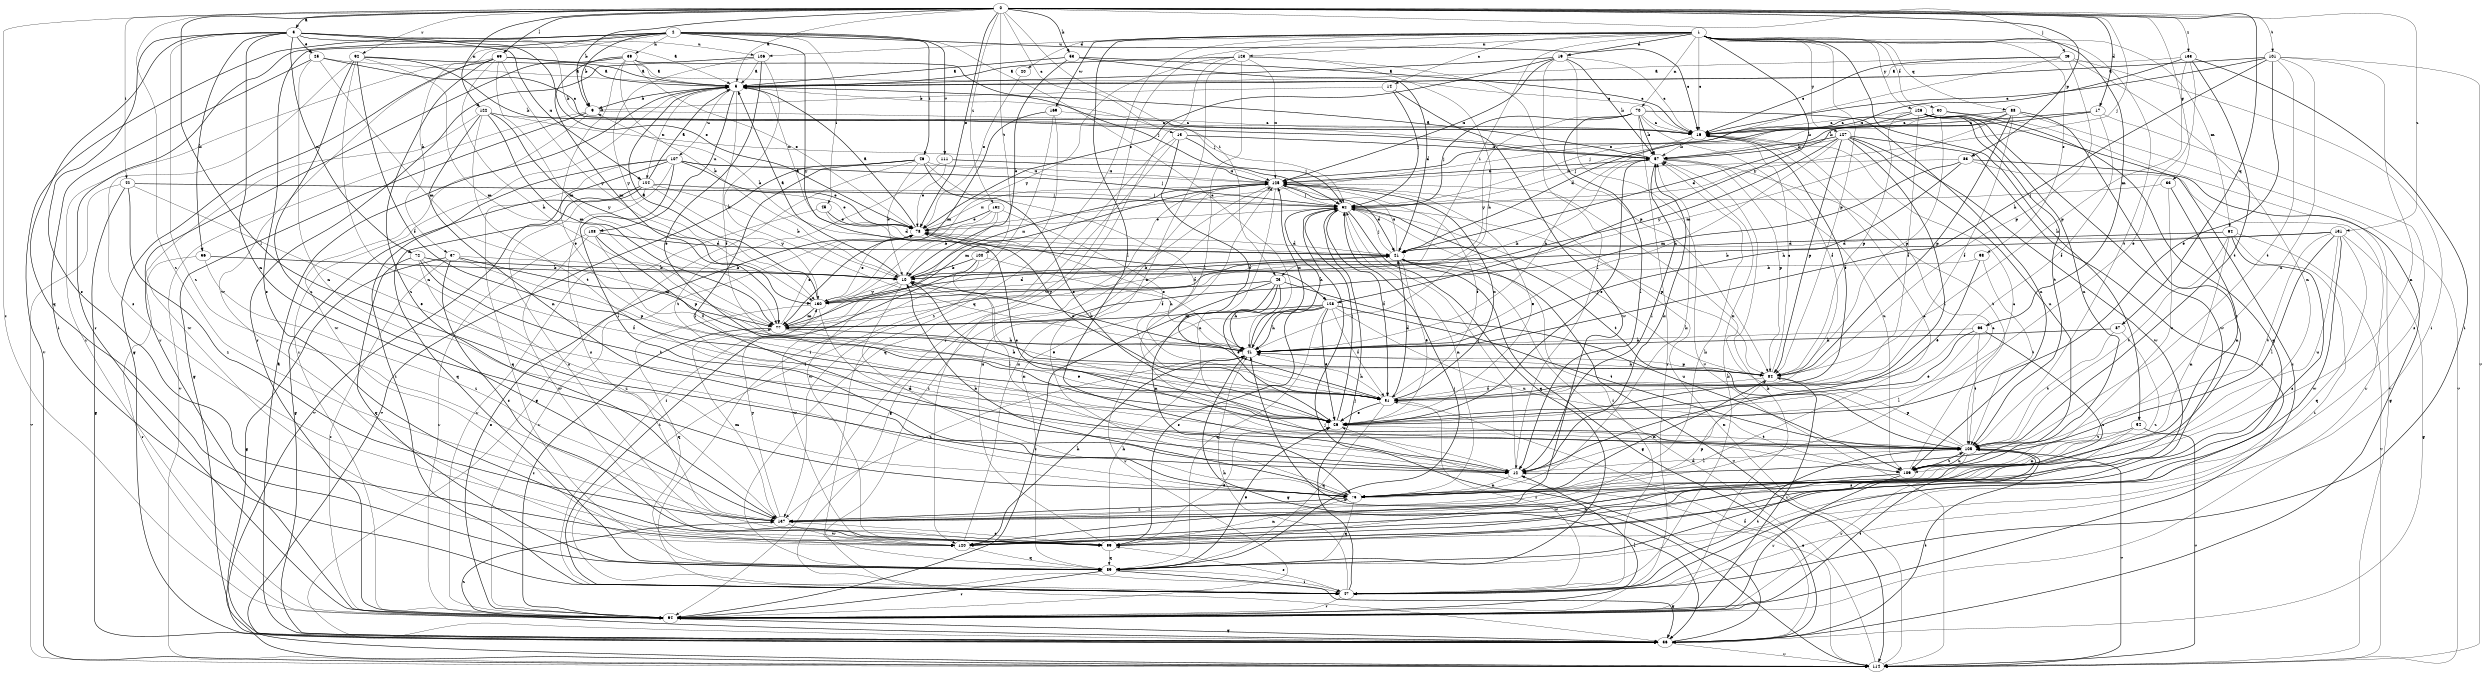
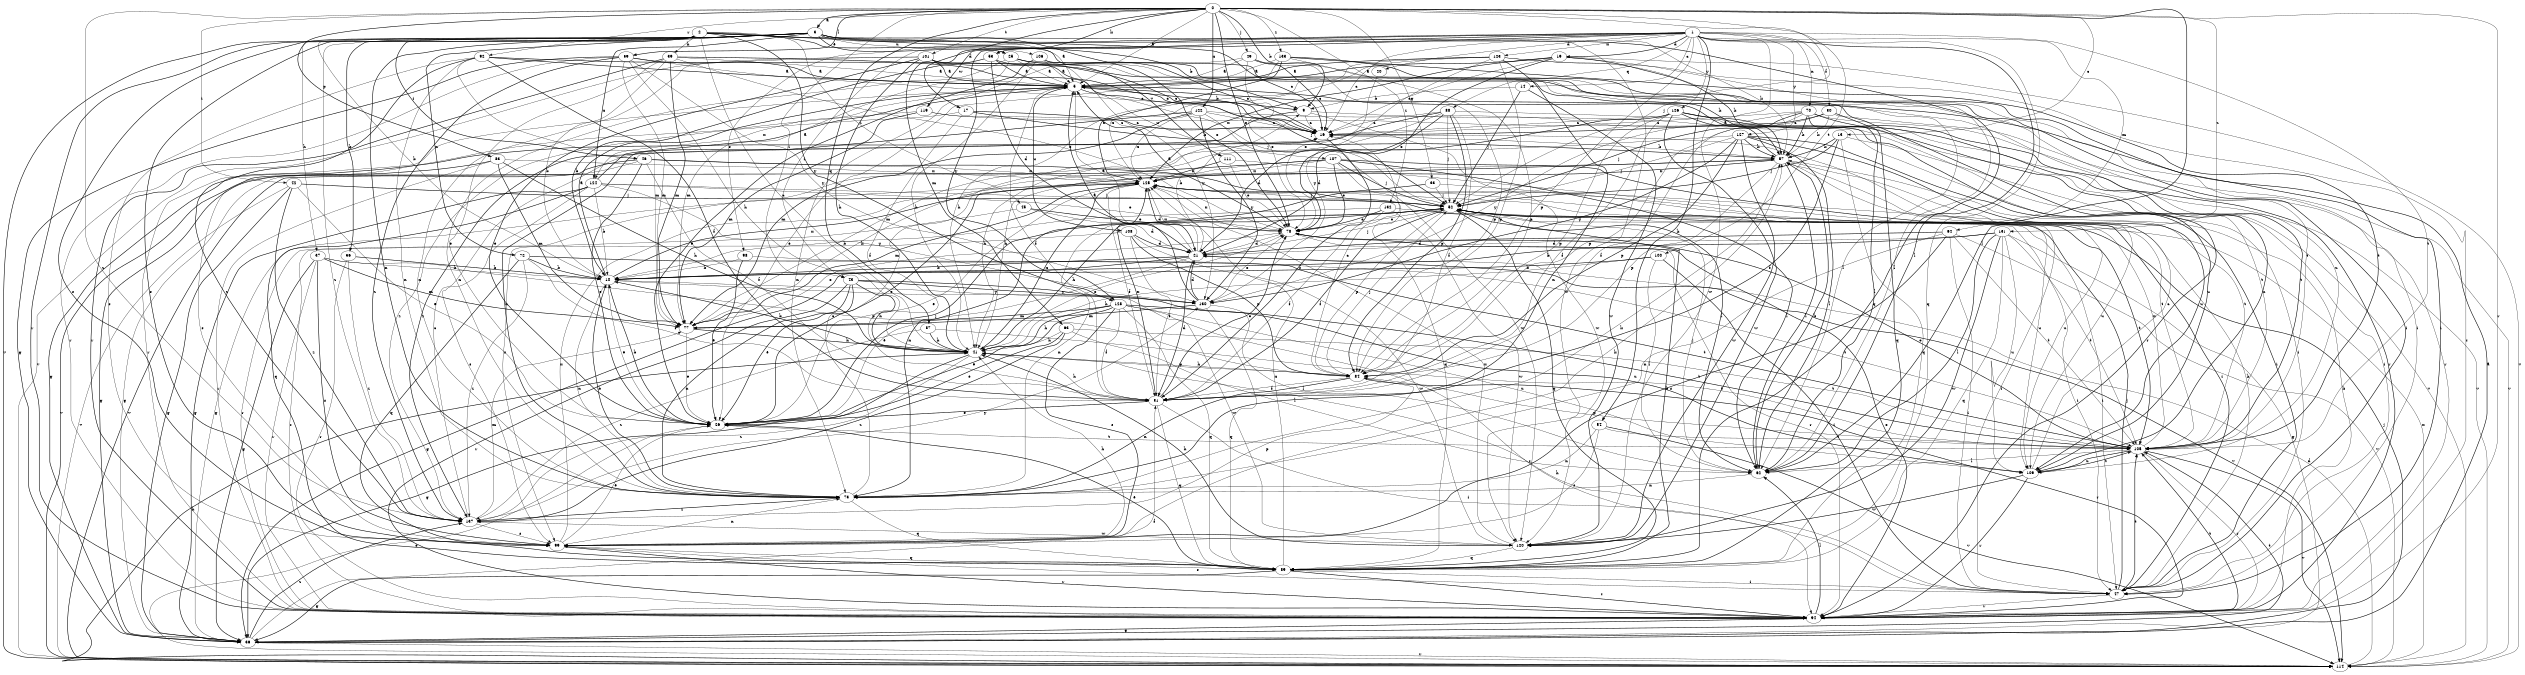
  strict digraph {
    edge [style=solid]
    0
    3
    5
    9
    13
    17
    33
    42
    43
    49
    52
    53
    59
-   62 [label=12]
+   62
    78
    83
    87
    92
    94
    100
    101
    122
    131
    132
    133
    137
    89
    106
    99
    25
    56
    57
    72
    73
    124
    31
    107
    108
    16
    120
    114
    36
    47
    109
    26
    41
    130
    84
    105
    10
    21
    n52 [label=77]
    125
    1
    14
    19
    20
    30
    54
    63
    64
    70
    88
    98
-   119 [label=169]
+   119
    123
    126
    127
    128
    2
    37
    39
    45
    46
    111
    0 -> 3 [label=a style=bold]
    0 -> 5 [label=a]
    0 -> 9 [label=b style=bold]
    0 -> 13 [label=c]
    0 -> 17 [label=d style=bold]
    0 -> 33 [label=g]
    0 -> 42 [label=i]
    0 -> 43 [label=i]
    0 -> 49 [label=j]
    0 -> 52 [label=j]
    0 -> 53 [label=k style=bold]
    0 -> 59 [label=l style=bold]
    0 -> 62 [label=l style=bold]
    0 -> 78 [label=o style=bold]
    0 -> 83 [label=p style=bold]
    0 -> 87 [label=q style=bold]
    0 -> 92 [label=r]
    0 -> 94 [label=r]
    0 -> 100 [label=t]
    0 -> 101 [label=t]
    0 -> 122 [label=x style=bold]
    0 -> 131 [label=z]
    0 -> 132 [label=z]
    0 -> 133 [label=z]
    0 -> 137 [label=z]
    3 -> 5 [label=a]
    3 -> 78 [label=o style=bold]
    3 -> 137 [label=z]
    3 -> 89 [label=q style=bold]
    3 -> 106 [label=u]
    3 -> 99 [label=s style=bold]
    3 -> 25 [label=e style=bold]
    3 -> 56 [label=k style=bold]
    3 -> 57 [label=k]
    3 -> 72 [label=n style=bold]
    3 -> 73 [label=n style=bold]
    3 -> 124 [label=x style=bold]
    5 -> 9 [label=b style=bold]
    5 -> 52 [label=j]
    5 -> 94 [label=r]
    5 -> 124 [label=x]
    5 -> 31 [label=f]
    5 -> 107 [label=u]
    5 -> 108 [label=u style=bold]
    9 -> 16 [label=c]
    9 -> 120 [label=w]
    9 -> 114 [label=v]
    9 -> 36 [label=g style=bold]
    13 -> 52 [label=j style=bold]
    13 -> 89 [label=q]
    13 -> 57 [label=k style=bold]
    13 -> 31 [label=f style=bold]
    13 -> 47 [label=i]
    17 -> 99 [label=s]
    17 -> 57 [label=k style=bold]
    17 -> 31 [label=f]
    17 -> 16 [label=c style=bold]
    33 -> 52 [label=j]
    33 -> 73 [label=n style=bold]
    33 -> 109 [label=u]
    42 -> 52 [label=j style=bold]
    42 -> 137 [label=z style=bold]
    42 -> 114 [label=v]
    42 -> 36 [label=g style=bold]
    42 -> 26 [label=e]
    43 -> 94 [label=r style=bold]
    43 -> 73 [label=n style=bold]
    43 -> 109 [label=u style=bold]
    43 -> 26 [label=e style=bold]
    43 -> 41 [label=h style=bold]
    43 -> 130 [label=y style=bold]
    49 -> 5 [label=a]
    49 -> 78 [label=o]
    49 -> 73 [label=n]
    49 -> 16 [label=c style=bold]
    49 -> 47 [label=i]
    49 -> 84 [label=p]
    52 -> 78 [label=o]
    52 -> 89 [label=q style=bold]
    52 -> 73 [label=n]
    52 -> 31 [label=f style=bold]
    52 -> 47 [label=i]
    52 -> 41 [label=h style=bold]
    52 -> 84 [label=p]
    52 -> 105 [label=t style=bold]
    53 -> 5 [label=a style=bold]
    53 -> 16 [label=c style=bold]
    53 -> 10 [label=b style=bold]
    53 -> 21 [label=d style=bold]
    59 -> 5 [label=a style=bold]
    59 -> 94 [label=r]
    59 -> 137 [label=z style=bold]
    59 -> 16 [label=c]
    59 -> 36 [label=g style=bold]
    59 -> 41 [label=h]
    59 -> 130 [label=y]
    59 -> n52 [label=m]
    62 -> 52 [label=j]
    62 -> 57 [label=k style=bold]
    62 -> 73 [label=n]
    78 -> 5 [label=a style=bold]
    78 -> 94 [label=r]
    78 -> 21 [label=d]
    78 -> 125 [label=x]
    83 -> 94 [label=r]
    83 -> 36 [label=g style=bold]
    83 -> 41 [label=h style=bold]
    83 -> n52 [label=m style=bold]
    83 -> 125 [label=x]
    87 -> 137 [label=z]
    87 -> 41 [label=h style=bold]
    87 -> 105 [label=t]
    92 -> 5 [label=a style=bold]
    92 -> 137 [label=z style=bold]
    92 -> 99 [label=s]
    92 -> 57 [label=k style=bold]
    92 -> 73 [label=n]
    92 -> 31 [label=f style=bold]
    92 -> n52 [label=m]
    94 -> 62 [label=l style=bold]
    94 -> 78 [label=o style=bold]
    94 -> 57 [label=k]
    94 -> 36 [label=g style=bold]
    94 -> 105 [label=t style=bold]
    100 -> 62 [label=l]
    100 -> 47 [label=i style=bold]
    100 -> 41 [label=h]
    100 -> 10 [label=b style=bold]
    101 -> 5 [label=a style=bold]
    101 -> 73 [label=n]
    101 -> 16 [label=c style=bold]
    101 -> 114 [label=v]
    101 -> 109 [label=u]
    101 -> 26 [label=e style=bold]
    101 -> 41 [label=h style=bold]
    101 -> 105 [label=t]
    122 -> 73 [label=n style=bold]
    122 -> 16 [label=c]
    122 -> 120 [label=w]
    122 -> 130 [label=y style=bold]
    122 -> 105 [label=t]
    122 -> n52 [label=m style=bold]
    122 -> 125 [label=x]
    131 -> 62 [label=l style=bold]
    131 -> 89 [label=q]
    131 -> 120 [label=w style=bold]
    131 -> 36 [label=g]
    131 -> 109 [label=u]
    131 -> 105 [label=t]
    131 -> 10 [label=b style=bold]
    131 -> 21 [label=d]
    132 -> 78 [label=o style=bold]
    132 -> 31 [label=f]
    132 -> 120 [label=w]
    132 -> 47 [label=i]
    132 -> 10 [label=b]
    133 -> 5 [label=a]
    133 -> 47 [label=i style=bold]
    133 -> 26 [label=e]
    133 -> 84 [label=p]
    133 -> 105 [label=t style=bold]
    133 -> 125 [label=x style=bold]
    137 -> 99 [label=s]
    137 -> 16 [label=c]
    137 -> 120 [label=w]
    137 -> 130 [label=y]
    137 -> 84 [label=p]
    137 -> n52 [label=m]
-   89 -> 52 [label=j style=bold]
+   89 -> 52 [label=b style=bold]
    89 -> 94 [label=r style=bold]
    89 -> 36 [label=g style=bold]
    89 -> 47 [label=i]
    89 -> 26 [label=e style=bold]
    89 -> 125 [label=x]
    106 -> 5 [label=a]
    106 -> 94 [label=r style=bold]
    106 -> 26 [label=e style=bold]
    106 -> 41 [label=h]
    106 -> 130 [label=y]
-   n52 -> 94 [label=r style=bold]
+   99 -> 94 [label=r style=bold]
    99 -> 89 [label=q]
    99 -> 57 [label=k]
    99 -> 73 [label=n]
    99 -> 26 [label=e]
    99 -> 41 [label=h]
    99 -> 125 [label=x]
    25 -> 5 [label=a]
    25 -> 73 [label=n]
    25 -> 16 [label=c style=bold]
    25 -> 47 [label=i style=bold]
    25 -> n52 [label=m]
    56 -> 94 [label=r]
    56 -> 137 [label=z]
    56 -> 10 [label=b style=bold]
    57 -> 5 [label=a style=bold]
    57 -> 62 [label=l style=bold]
    57 -> 109 [label=u]
    57 -> 26 [label=e style=bold]
    57 -> 84 [label=p]
    57 -> 105 [label=t]
    57 -> 125 [label=x style=bold]
    72 -> 137 [label=z]
    72 -> 89 [label=q style=bold]
    72 -> 31 [label=f]
    72 -> 105 [label=t style=bold]
    72 -> 10 [label=b style=bold]
    73 -> 137 [label=z style=bold]
    73 -> 89 [label=q]
    73 -> 57 [label=k]
    73 -> 16 [label=c]
    73 -> 10 [label=b style=bold]
    124 -> 5 [label=a style=bold]
    124 -> 52 [label=j]
    124 -> 78 [label=o]
    124 -> 89 [label=q style=bold]
    124 -> 99 [label=s]
    124 -> 36 [label=g style=bold]
    124 -> 130 [label=y]
    124 -> 10 [label=b]
    31 -> 78 [label=o style=bold]
    31 -> 89 [label=q]
    31 -> 47 [label=i]
    31 -> 26 [label=e style=bold]
    31 -> 41 [label=h]
-   31 -> 21 [label=d style=bold]
+   21 -> 31 [label=d style=bold]
    31 -> 125 [label=x style=bold]
    107 -> 52 [label=j style=bold]
    107 -> 62 [label=l style=bold]
    107 -> 78 [label=o style=bold]
    107 -> 89 [label=q]
    107 -> 99 [label=s]
    107 -> 114 [label=v style=bold]
    107 -> 47 [label=i style=bold]
    107 -> 125 [label=x]
    108 -> 94 [label=r]
    108 -> 31 [label=f]
    108 -> 120 [label=w]
    108 -> 84 [label=p style=bold]
    108 -> 21 [label=d style=bold]
    16 -> 57 [label=k]
    16 -> 31 [label=f style=bold]
    16 -> 41 [label=h]
    120 -> 89 [label=q]
    120 -> 41 [label=h style=bold]
    120 -> 125 [label=x]
    114 -> 26 [label=e]
    114 -> 41 [label=h style=bold]
    114 -> 21 [label=d]
    114 -> 125 [label=x]
    36 -> 5 [label=a style=bold]
    36 -> 52 [label=j style=bold]
    36 -> 137 [label=z style=bold]
    36 -> 31 [label=f]
    36 -> 114 [label=v]
    36 -> 105 [label=t style=bold]
    47 -> 52 [label=j style=bold]
    47 -> 94 [label=r]
    47 -> 99 [label=s]
    47 -> 57 [label=k]
    47 -> 41 [label=h]
    47 -> 105 [label=t style=bold]
    109 -> 94 [label=r style=bold]
    109 -> 16 [label=c]
    109 -> 120 [label=w style=bold]
    109 -> 105 [label=t style=bold]
    26 -> 52 [label=j style=bold]
    26 -> 105 [label=t]
    26 -> 10 [label=b style=bold]
    41 -> 78 [label=o]
    41 -> 137 [label=z]
    41 -> 36 [label=g style=bold]
    41 -> 84 [label=p]
    41 -> 10 [label=b style=bold]
    41 -> 125 [label=x style=bold]
    130 -> 5 [label=a style=bold]
    130 -> 62 [label=l]
    130 -> 78 [label=o]
    130 -> 89 [label=q]
    130 -> 21 [label=d style=bold]
    130 -> n52 [label=m style=bold]
    84 -> 52 [label=j]
    84 -> 94 [label=r style=bold]
    84 -> 73 [label=n style=bold]
    84 -> 31 [label=f]
    84 -> 16 [label=c]
    84 -> 41 [label=h]
    105 -> 62 [label=l]
    105 -> 78 [label=o style=bold]
    105 -> 94 [label=r]
    105 -> 114 [label=v style=bold]
    105 -> 109 [label=u style=bold]
    105 -> 84 [label=p]
    105 -> 125 [label=x]
    10 -> 5 [label=a style=bold]
    10 -> 73 [label=n]
    10 -> 120 [label=w]
    10 -> 26 [label=e]
    10 -> 130 [label=y]
    10 -> 125 [label=x style=bold]
    21 -> 5 [label=a]
    21 -> 9 [label=b]
    21 -> 52 [label=j]
    21 -> 114 [label=v style=bold]
    21 -> 36 [label=g style=bold]
    21 -> 26 [label=e]
    21 -> 10 [label=b style=bold]
    21 -> 125 [label=x]
    n52 -> 78 [label=o]
    n52 -> 57 [label=k]
    n52 -> 26 [label=e]
    n52 -> 41 [label=h style=bold]
    125 -> 52 [label=j]
    125 -> 31 [label=f]
    125 -> 36 [label=g]
    125 -> 47 [label=i]
    125 -> 109 [label=u]
    125 -> 26 [label=e]
    125 -> 21 [label=d style=bold]
    125 -> n52 [label=m style=bold]
    1 -> 43 [label=i]
    1 -> 62 [label=l style=bold]
    1 -> 89 [label=q]
-   1 -> 106 [label=u]
    1 -> 16 [label=c]
    1 -> 120 [label=w]
    1 -> 84 [label=p]
    1 -> 105 [label=t]
    1 -> 14 [label=c]
    1 -> 19 [label=d style=bold]
    1 -> 20 [label=d]
    1 -> 30 [label=f]
    1 -> 54 [label=k style=bold]
    1 -> 63 [label=m style=bold]
    1 -> 64 [label=m]
    1 -> 70 [label=n]
    1 -> 88 [label=q]
    1 -> 98 [label=s]
    1 -> 119 [label=w style=bold]
    1 -> 123 [label=x]
    1 -> 126 [label=y]
    1 -> 127 [label=y]
    1 -> 128 [label=y style=bold]
    14 -> 9 [label=b]
    14 -> 52 [label=j style=bold]
    14 -> 120 [label=w style=bold]
    19 -> 5 [label=a style=bold]
    19 -> 62 [label=l]
    19 -> 78 [label=o style=bold]
    19 -> 57 [label=k style=bold]
    19 -> 16 [label=c]
    19 -> 114 [label=v]
    19 -> 125 [label=x style=bold]
    20 -> 78 [label=o]
    30 -> 89 [label=q style=bold]
    30 -> 57 [label=k]
    30 -> 16 [label=c style=bold]
    30 -> 114 [label=v]
    30 -> 84 [label=p]
    54 -> 99 [label=s]
    54 -> 73 [label=n]
    54 -> 114 [label=v style=bold]
    54 -> 105 [label=t]
    63 -> 62 [label=l]
    63 -> 137 [label=z style=bold]
    63 -> 26 [label=e style=bold]
    63 -> 41 [label=h]
    63 -> 105 [label=t]
    64 -> 99 [label=s style=bold]
    64 -> 73 [label=n]
    64 -> 114 [label=v]
    64 -> 47 [label=i]
    64 -> 105 [label=t]
    64 -> 21 [label=d style=bold]
    70 -> 52 [label=j style=bold]
    70 -> 62 [label=l style=bold]
    70 -> 94 [label=r]
    70 -> 57 [label=k style=bold]
    70 -> 31 [label=f]
    70 -> 16 [label=c]
    70 -> 109 [label=u style=bold]
    70 -> 130 [label=y]
    88 -> 52 [label=j]
    88 -> 137 [label=z style=bold]
    88 -> 31 [label=f]
    88 -> 16 [label=c]
    88 -> 114 [label=v]
    88 -> 84 [label=p style=bold]
    88 -> 21 [label=d style=bold]
    88 -> n52 [label=m]
    98 -> 26 [label=e style=bold]
    98 -> 105 [label=t]
    98 -> 10 [label=b]
    119 -> 137 [label=z]
    119 -> 16 [label=c]
    119 -> 47 [label=i]
    119 -> n52 [label=m style=bold]
    123 -> 5 [label=a style=bold]
    123 -> 62 [label=l]
    123 -> 94 [label=r]
-   123 -> 73 [label=n]
+   123 -> 73 [label=n style=bold]
    123 -> 41 [label=h]
    123 -> 130 [label=y]
    123 -> 84 [label=p]
    123 -> 125 [label=x]
    126 -> 94 [label=r style=bold]
    126 -> 31 [label=f]
    126 -> 16 [label=c]
    126 -> 120 [label=w style=bold]
    126 -> 109 [label=u style=bold]
    126 -> 84 [label=p]
    126 -> 105 [label=t style=bold]
    126 -> 21 [label=d style=bold]
    127 -> 52 [label=j]
    127 -> 62 [label=l style=bold]
    127 -> 57 [label=k style=bold]
    127 -> 120 [label=w style=bold]
    127 -> 47 [label=i style=bold]
    127 -> 109 [label=u style=bold]
    127 -> 41 [label=h]
    127 -> 130 [label=y style=bold]
    127 -> 84 [label=p style=bold]
    128 -> 94 [label=r]
    128 -> 89 [label=q]
    128 -> 99 [label=s style=bold]
    128 -> 31 [label=f]
    128 -> 109 [label=u]
    128 -> 26 [label=e style=bold]
    128 -> 41 [label=h style=bold]
    128 -> 105 [label=t style=bold]
    128 -> n52 [label=m style=bold]
    2 -> 9 [label=b style=bold]
    2 -> 94 [label=r style=bold]
    2 -> 99 [label=s style=bold]
    2 -> 16 [label=c style=bold]
    2 -> 120 [label=w]
    2 -> 114 [label=v style=bold]
    2 -> 41 [label=c]
    2 -> 128 [label=y style=bold]
    2 -> 37 [label=h]
    2 -> 39 [label=h]
    2 -> 45 [label=i]
    2 -> 46 [label=i style=bold]
    2 -> 111 [label=v style=bold]
    37 -> 94 [label=r]
    37 -> 99 [label=s style=bold]
    37 -> 36 [label=g style=bold]
    37 -> 84 [label=p]
    37 -> 10 [label=b]
    37 -> n52 [label=m style=bold]
    39 -> 5 [label=a]
    39 -> 52 [label=j style=bold]
    39 -> 78 [label=o]
    39 -> 94 [label=r style=bold]
    39 -> 26 [label=e]
    39 -> 10 [label=b]
    39 -> n52 [label=m style=bold]
    45 -> 78 [label=o style=bold]
    45 -> 94 [label=r]
    45 -> 21 [label=d]
    46 -> 62 [label=l style=bold]
    46 -> 31 [label=f]
    46 -> 114 [label=v style=bold]
    46 -> 36 [label=g]
    46 -> 26 [label=e style=bold]
-   46 -> 10 [label=b]
+   2 -> 10 [label=b]
    46 -> 125 [label=x]
    111 -> 78 [label=o]
    111 -> 105 [label=t]
    111 -> 125 [label=x style=bold]
  }
